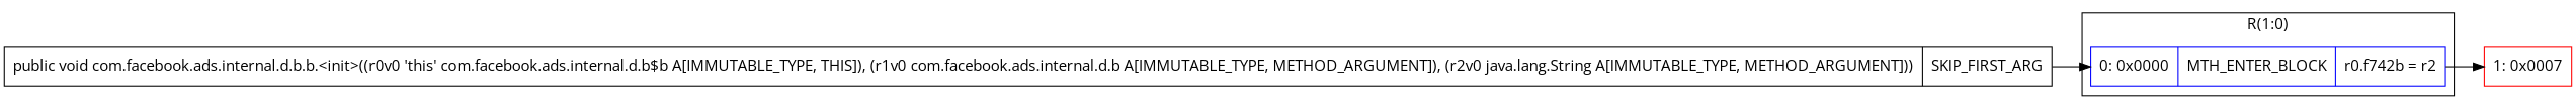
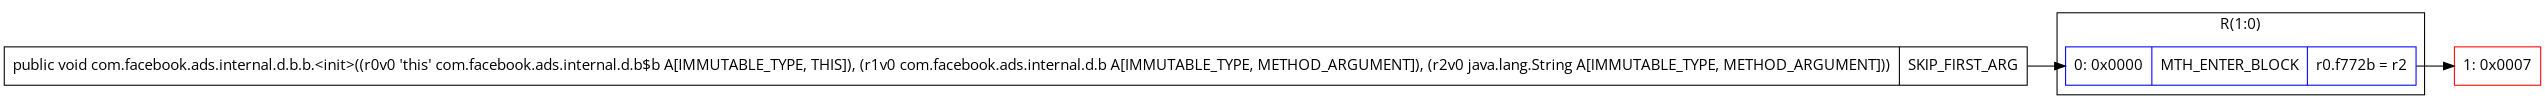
  digraph {
    rankdir=LR
    fontname="Open Sans"
    node [shape=record fontname="Open Sans"]
    edge [fontname="Open Sans"]
-   n1 [color=blue label="{0\:\ 0x0000|MTH_ENTER_BLOCK\l|r0.f742b = r2\l}"]
+   n1 [color=blue label="{0\:\ 0x0000|MTH_ENTER_BLOCK\l|r0.f772b = r2\l}"]
    n2 [color=red label="{1\:\ 0x0007}"]
    n3 [label="{public void com.facebook.ads.internal.d.b.b.\<init\>((r0v0 'this' com.facebook.ads.internal.d.b$b A[IMMUTABLE_TYPE, THIS]), (r1v0 com.facebook.ads.internal.d.b A[IMMUTABLE_TYPE, METHOD_ARGUMENT]), (r2v0 java.lang.String A[IMMUTABLE_TYPE, METHOD_ARGUMENT]))  | SKIP_FIRST_ARG\l}"]
    subgraph cluster_1 {
      label="R(1:0)"
      n1
    }
    n1 -> n2
    n3 -> n1
  }
